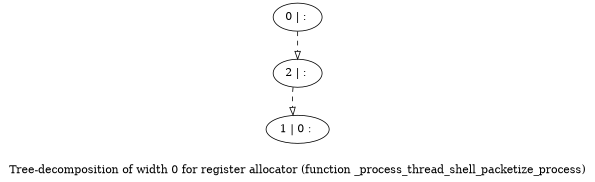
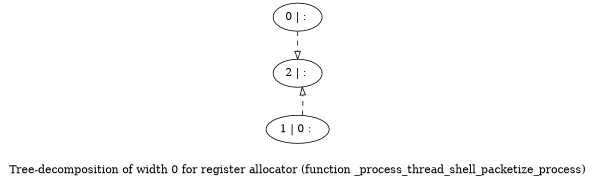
  digraph {
    label="Tree-decomposition of width 0 for register allocator (function _process_thread_shell_packetize_process)"
    edge [arrowhead=onormal style=dashed]
    n1 [label="0 | : "]
    n2 [label="2 | : "]
    n3 [label="1 | 0 : "]
    n1 -> n2
-   n2 -> n3
+   n3 -> n2
  }
